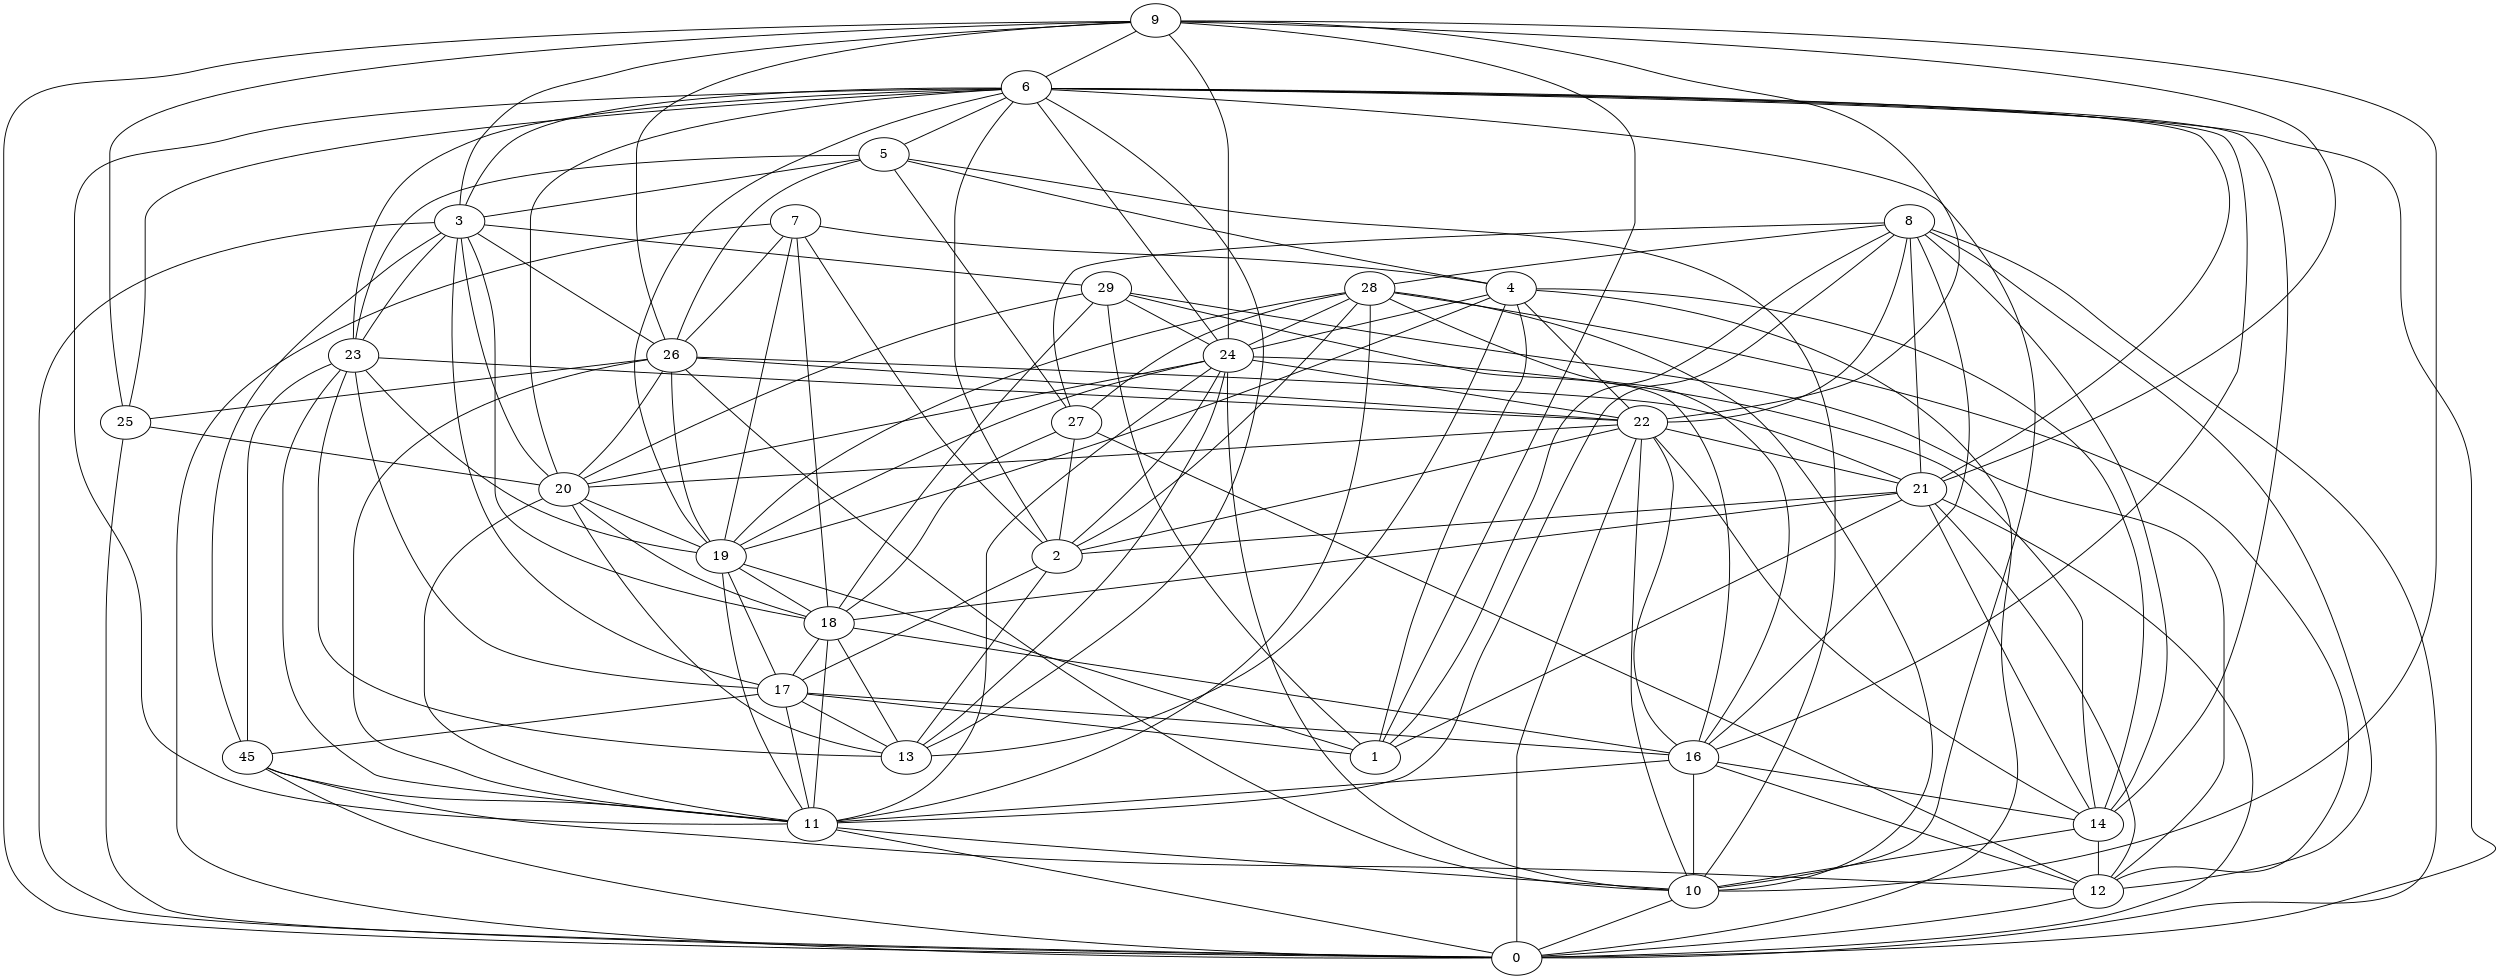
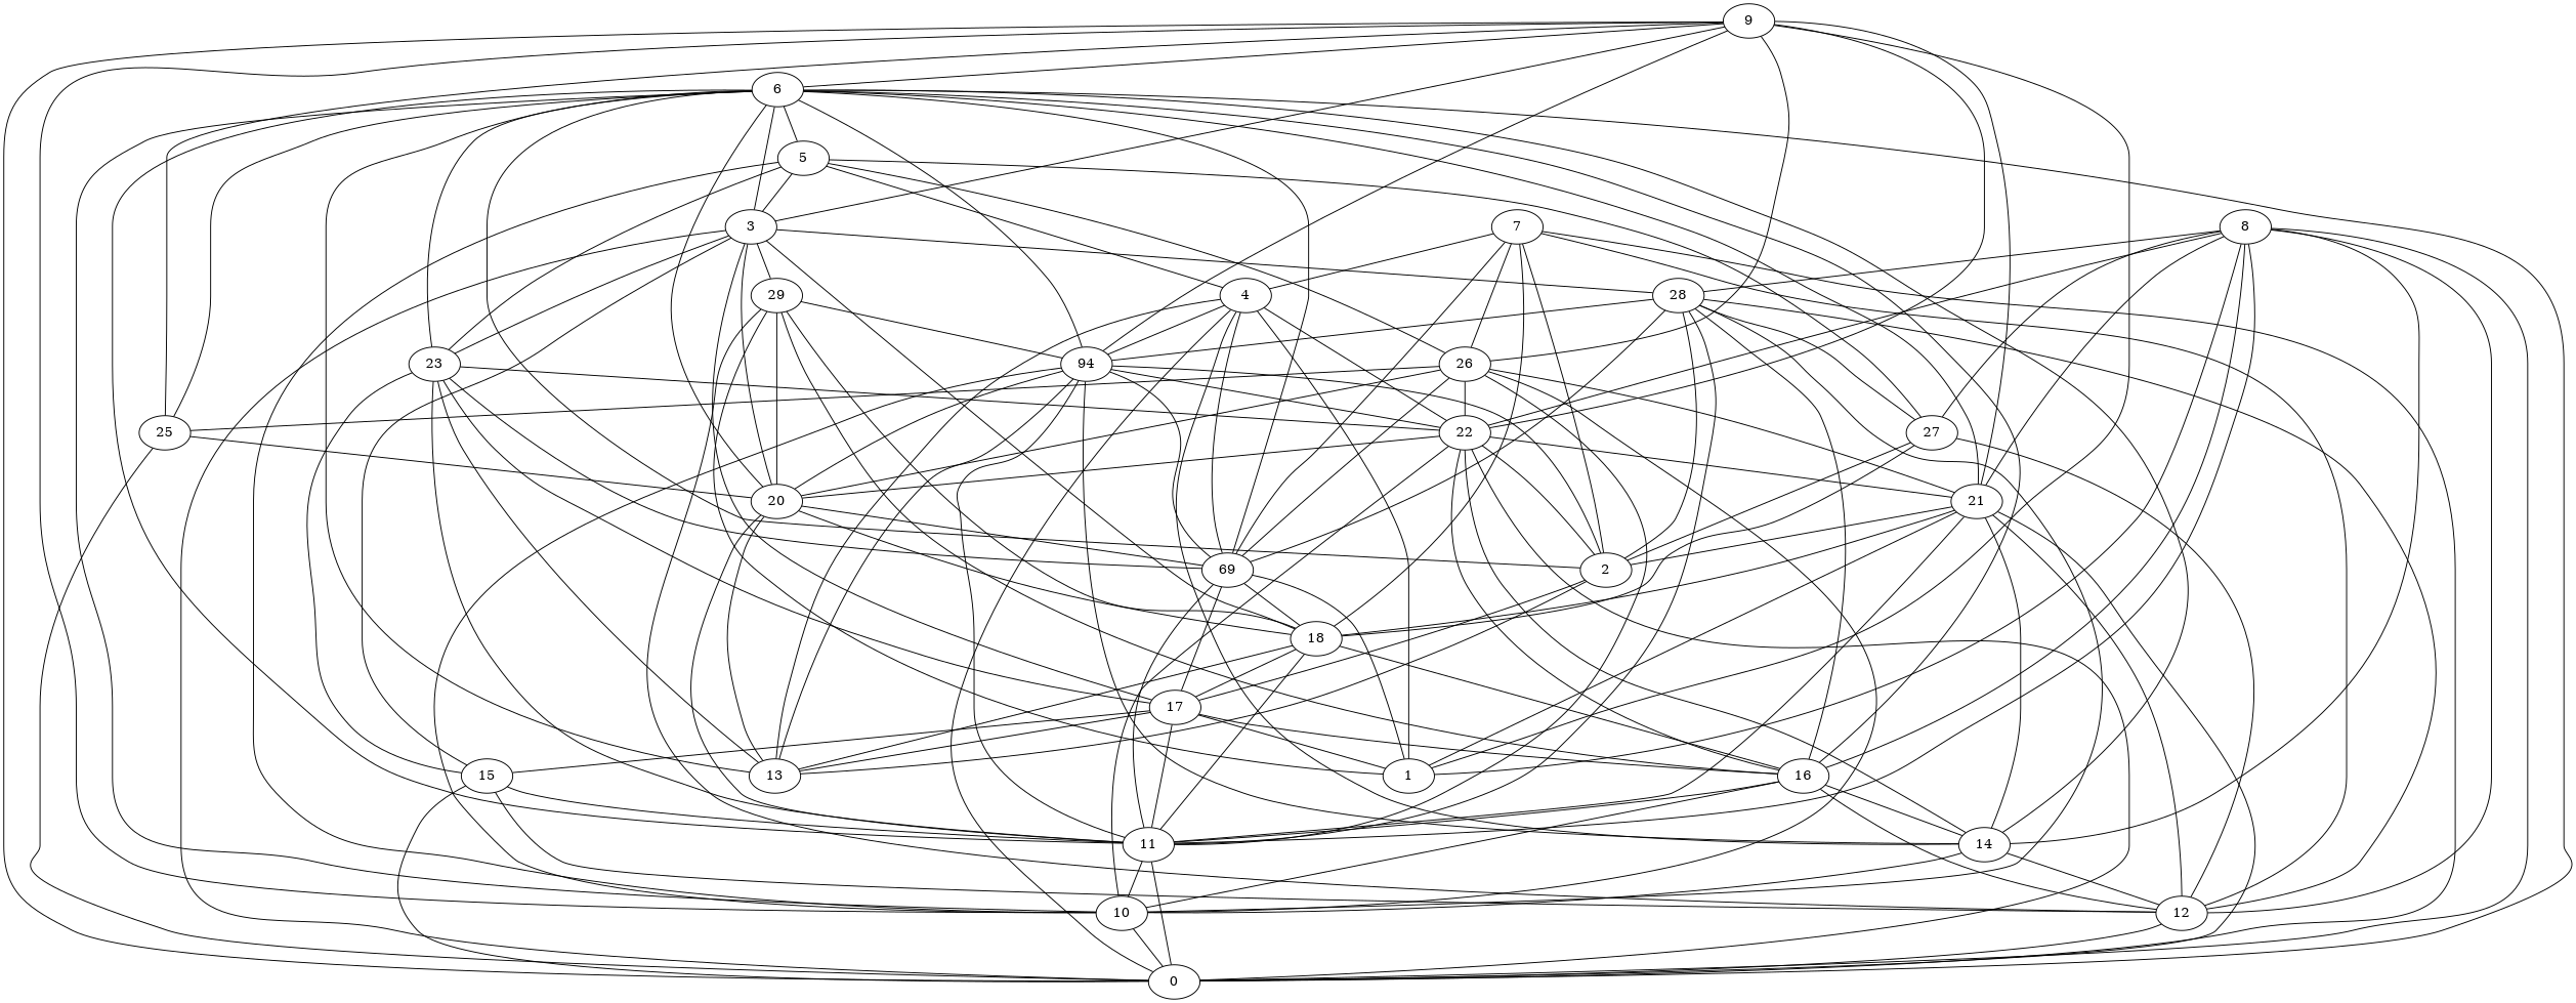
  digraph {
    edge [color=black dir=none]
    9
    3
    22
    10
    0
    21
    1
    26
    25
-   24
+   24 [label=94]
    6
    20
    17
-   15 [label=45]
+   15
    18
    28
    29
    23
    16
    2
    14
    11
    12
    13
-   19
+   19 [label=69]
    7
    4
    27
    5
    8
    subgraph sub_1 {
      9
      3
      22
      10
      0
      21
      1
      26
      25
      24
      6
      20
      17
      15
      18
      28
      29
      23
      16
      2
      14
      11
      12
      13
      19
      7
      4
      27
      5
      8
    }
    9 -> 3
    9 -> 22
    9 -> 10
    9 -> 0
    9 -> 21
    9 -> 1
    9 -> 26
    9 -> 25
    9 -> 24
    9 -> 6
    3 -> 0
    3 -> 20
    3 -> 17
    3 -> 15
    3 -> 18
-   3 -> 26
+   3 -> 28
    3 -> 29
    3 -> 23
    22 -> 10
    22 -> 0
    22 -> 21
    22 -> 20
    22 -> 16
    22 -> 2
    22 -> 14
    10 -> 0
    21 -> 0
    21 -> 1
    21 -> 18
    21 -> 2
    21 -> 14
+   21 -> 11
    21 -> 12
    26 -> 22
    26 -> 10
    26 -> 21
    26 -> 25
    26 -> 20
    26 -> 11
    26 -> 19
    25 -> 0
    25 -> 20
    24 -> 22
    24 -> 10
    24 -> 20
    24 -> 2
    24 -> 14
    24 -> 11
    24 -> 13
    24 -> 19
    6 -> 3
    6 -> 10
    6 -> 0
    6 -> 21
    6 -> 25
    6 -> 24
    6 -> 20
    6 -> 23
    6 -> 16
    6 -> 2
    6 -> 14
    6 -> 11
    6 -> 13
    6 -> 19
    6 -> 5
    20 -> 18
    20 -> 11
    20 -> 13
    20 -> 19
    17 -> 1
    17 -> 15
    17 -> 16
    17 -> 11
    17 -> 13
    15 -> 0
    15 -> 11
    15 -> 12
    18 -> 17
    18 -> 16
    18 -> 11
    18 -> 13
    28 -> 10
    28 -> 24
    28 -> 16
    28 -> 2
    28 -> 11
    28 -> 12
    28 -> 19
    28 -> 27
    29 -> 1
    29 -> 24
    29 -> 20
    29 -> 18
    29 -> 16
    29 -> 12
    23 -> 22
    23 -> 17
    23 -> 15
    23 -> 11
    23 -> 13
    23 -> 19
    16 -> 10
    16 -> 14
    16 -> 11
    16 -> 12
    2 -> 17
    2 -> 13
    14 -> 10
    14 -> 12
    11 -> 10
    11 -> 0
    12 -> 0
    19 -> 1
    19 -> 17
    19 -> 18
    19 -> 11
    7 -> 0
    7 -> 26
    7 -> 18
    7 -> 2
+   7 -> 12
    7 -> 19
    7 -> 4
    4 -> 22
    4 -> 0
    4 -> 1
    4 -> 24
    4 -> 14
    4 -> 13
    4 -> 19
    27 -> 18
    27 -> 2
    27 -> 12
    5 -> 3
    5 -> 10
    5 -> 26
    5 -> 23
    5 -> 4
    5 -> 27
    8 -> 22
    8 -> 0
    8 -> 21
    8 -> 1
    8 -> 28
    8 -> 16
    8 -> 14
    8 -> 11
    8 -> 12
    8 -> 27
  }
